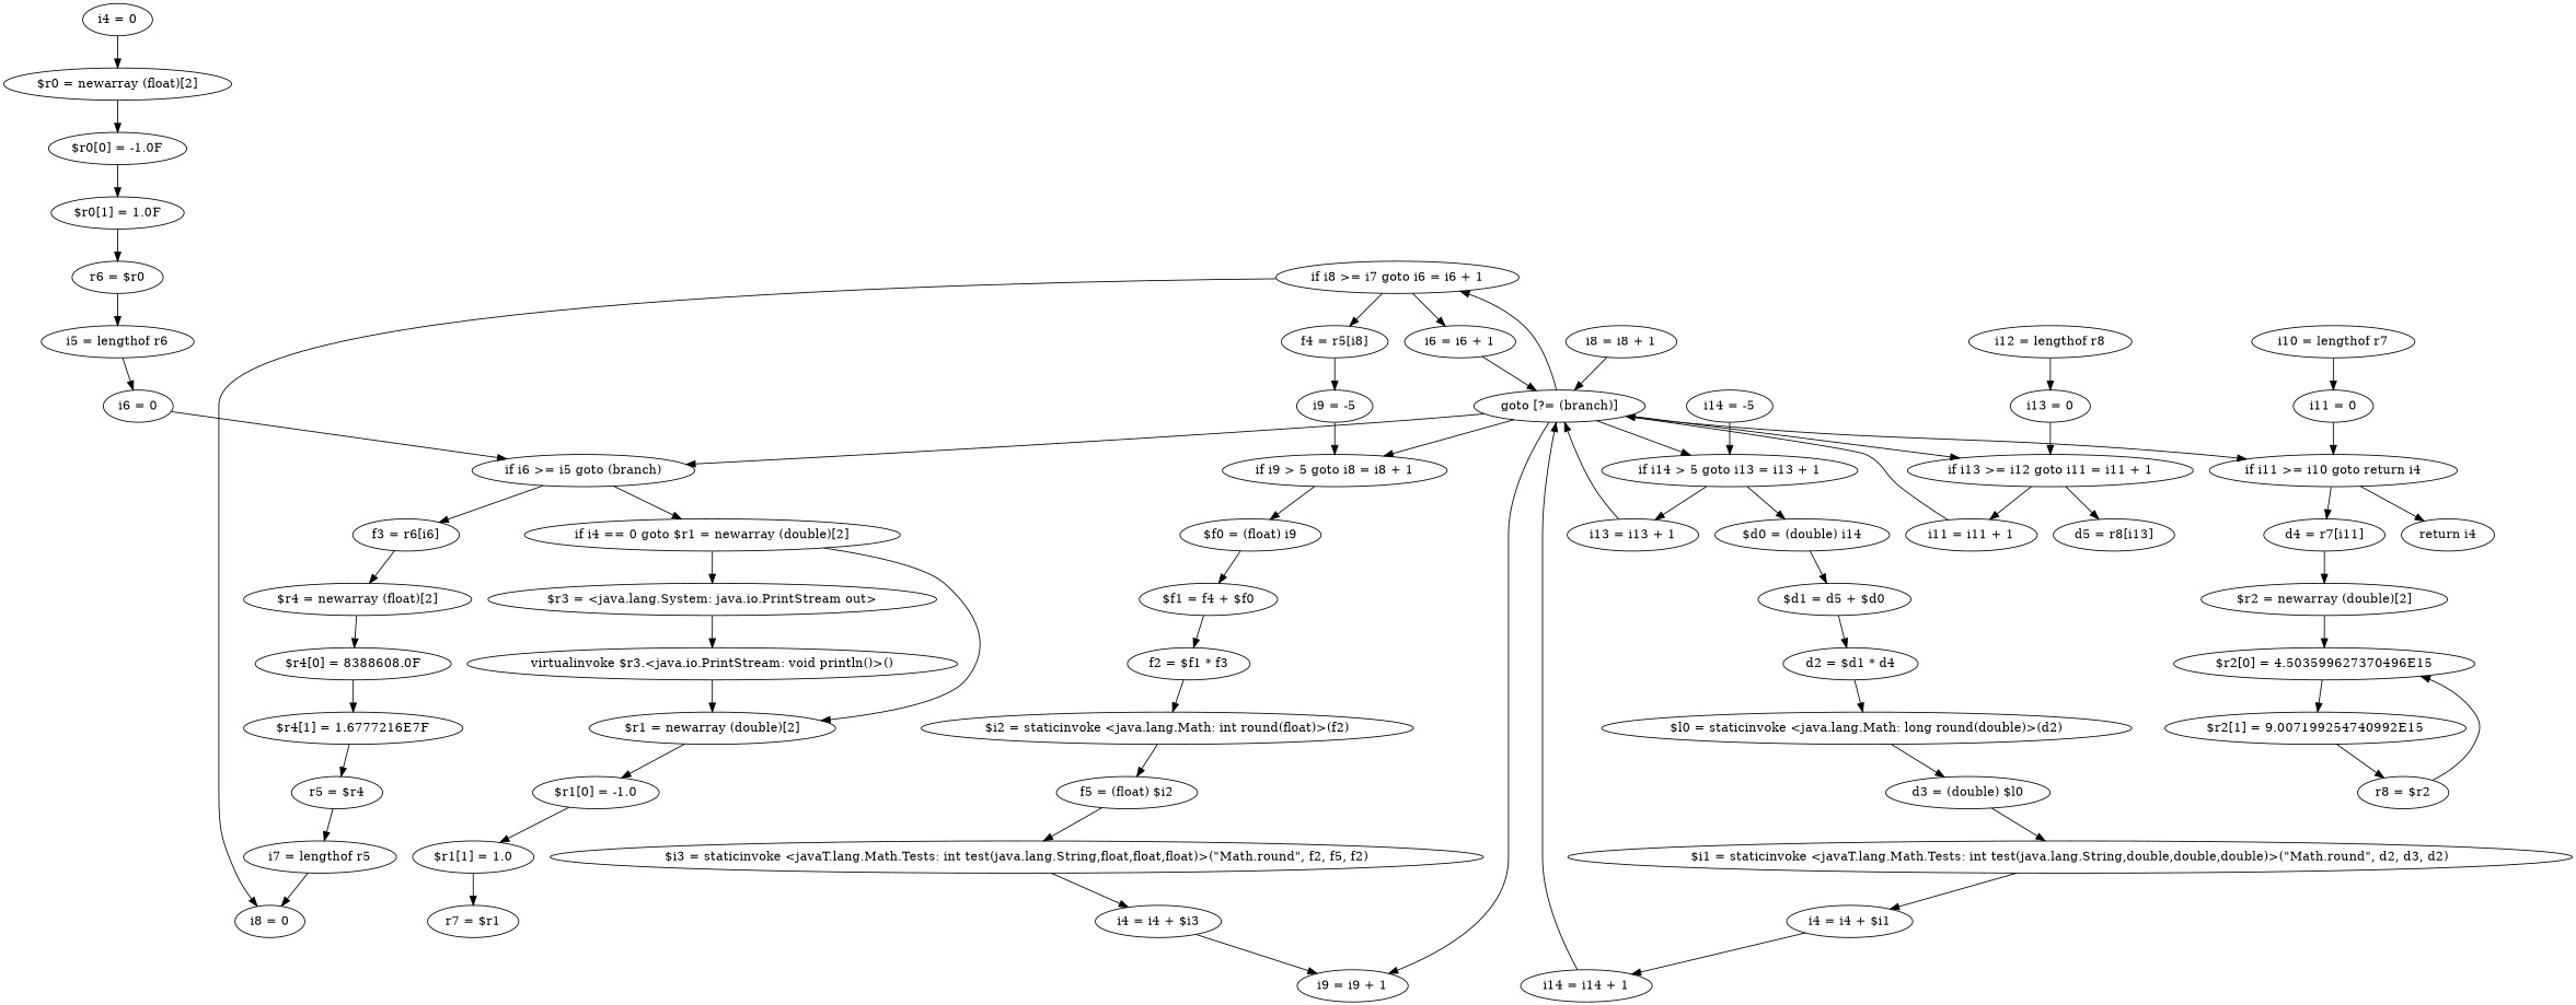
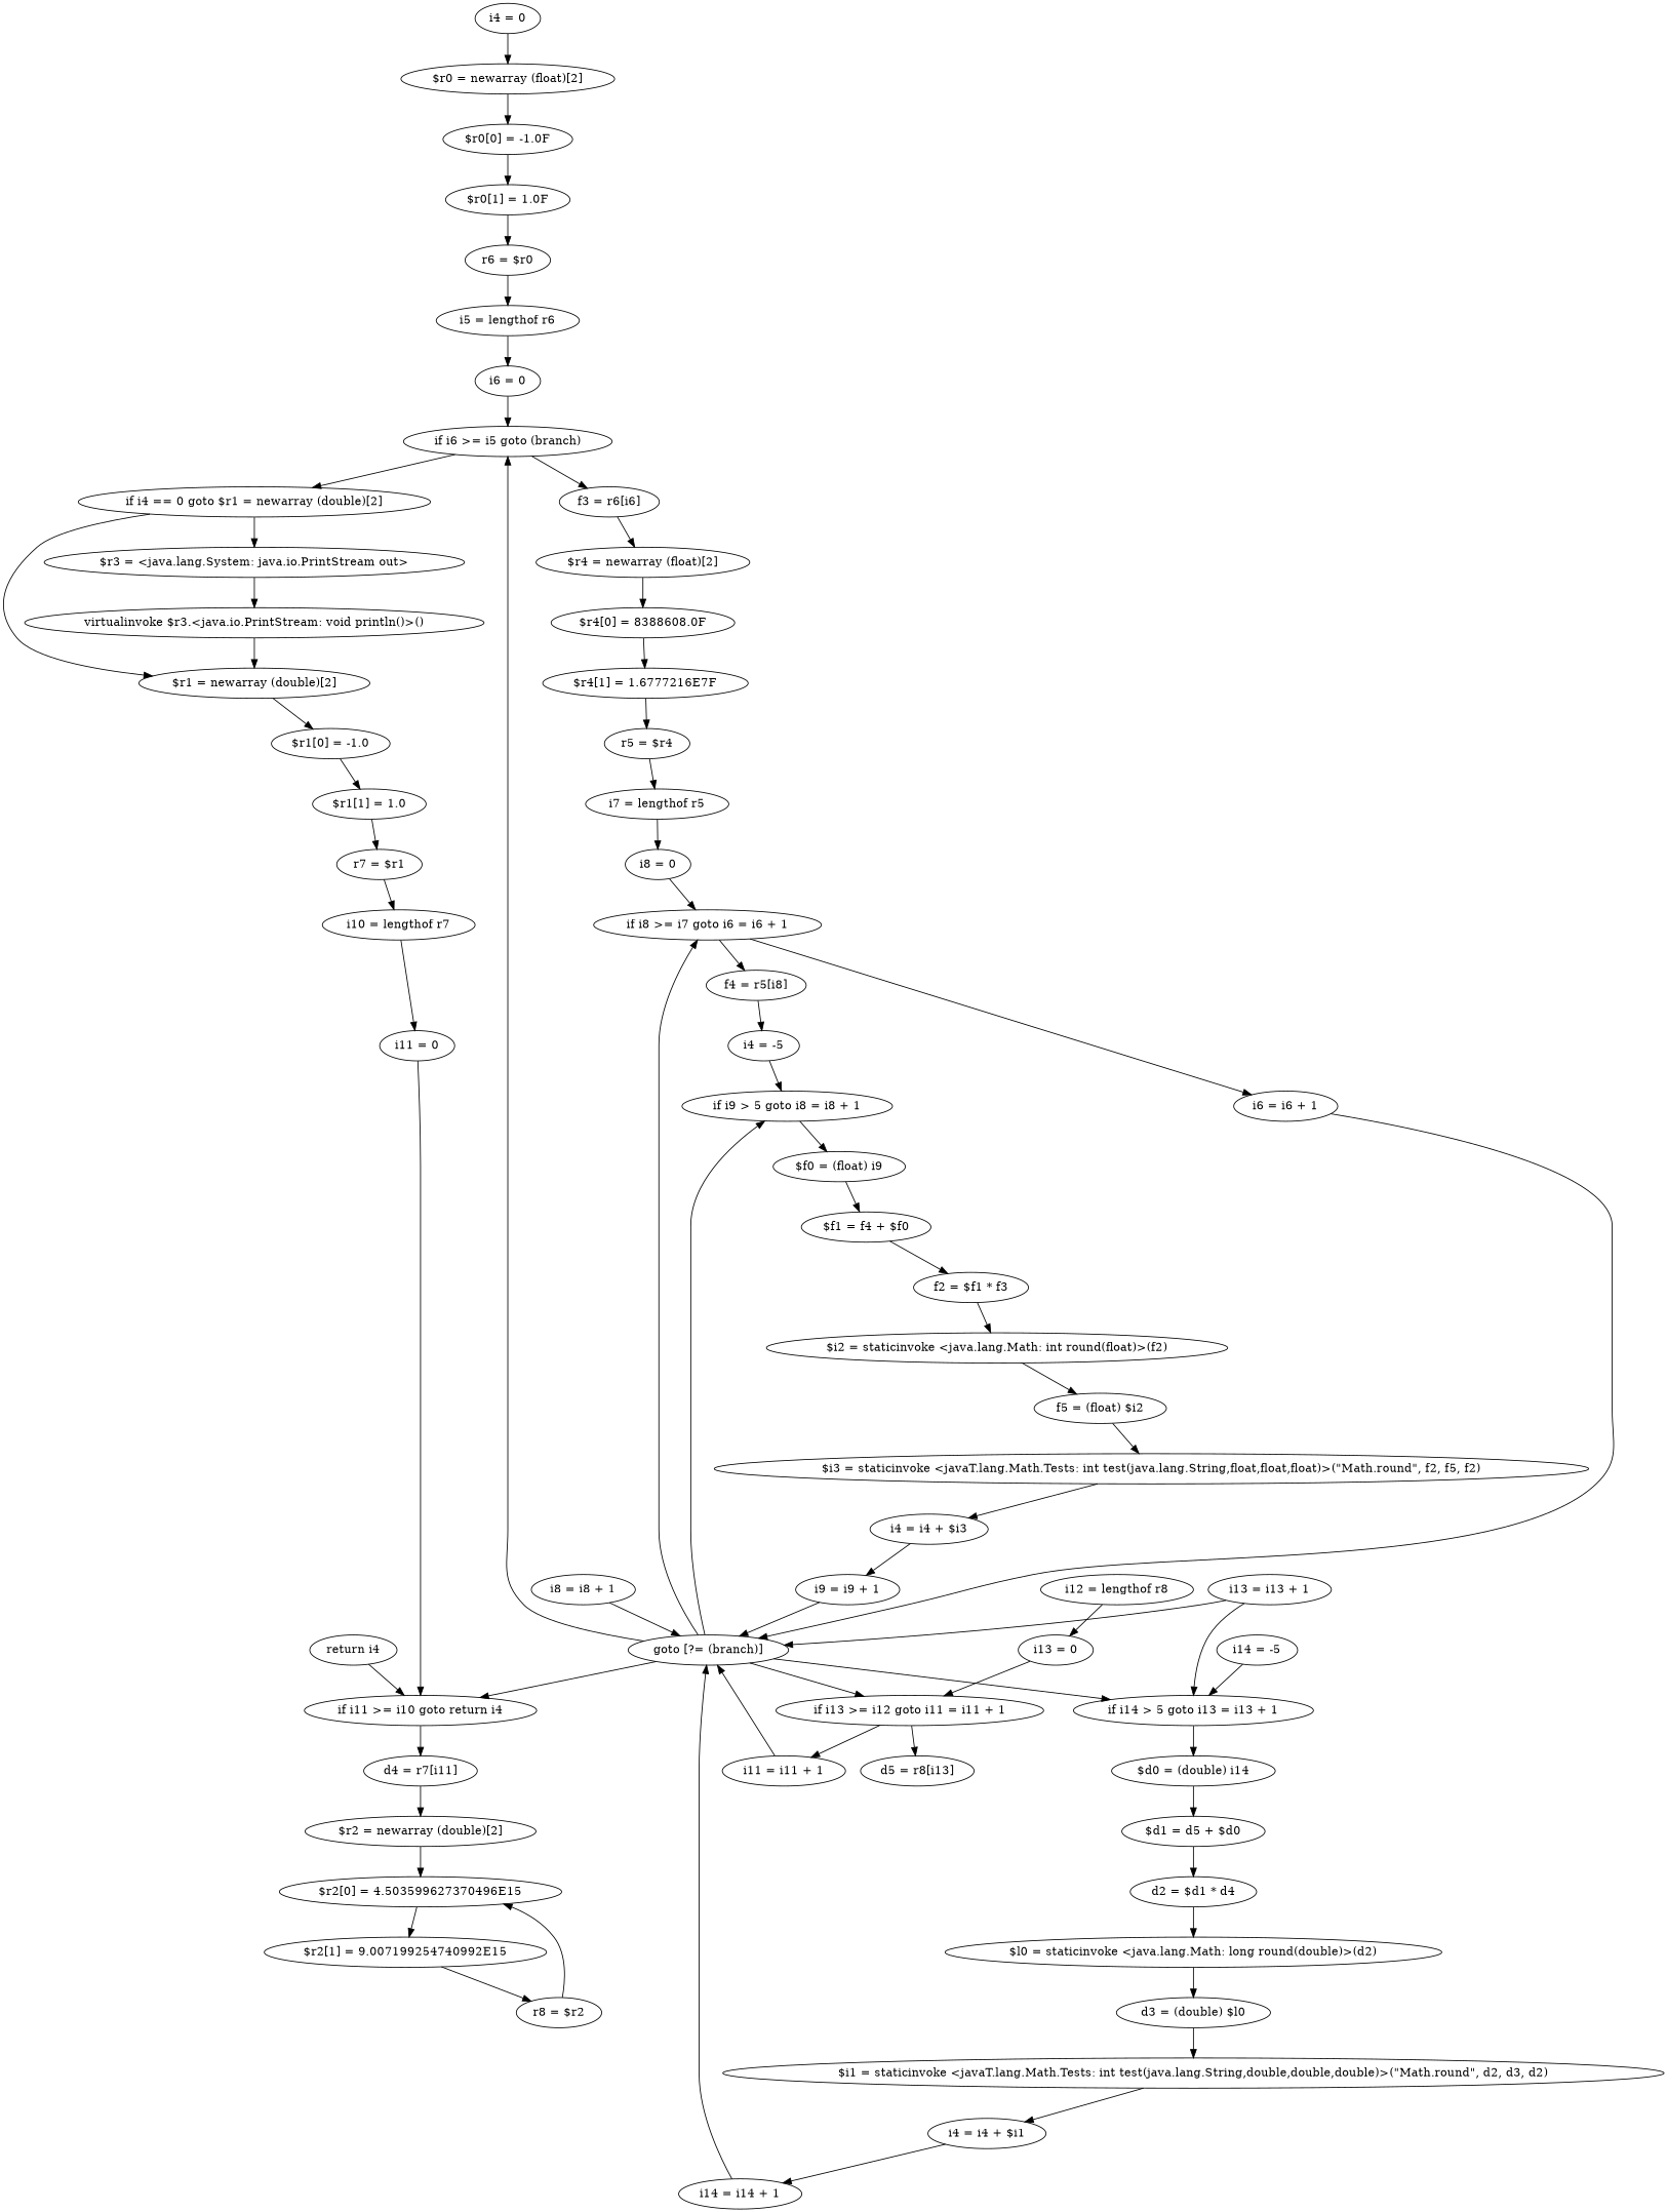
  digraph {
    "i4 = 0"
    "$r0 = newarray (float)[2]"
    "$r0[0] = -1.0F"
    "$r0[1] = 1.0F"
    "r6 = $r0"
    "i5 = lengthof r6"
    "i6 = 0"
    "if i6 >= i5 goto (branch)"
    "f3 = r6[i6]"
    "if i4 == 0 goto $r1 = newarray (double)[2]"
    "$r4 = newarray (float)[2]"
    "$r3 = <java.lang.System: java.io.PrintStream out>"
    "$r1 = newarray (double)[2]"
    "$r4[0] = 8388608.0F"
    "$r4[1] = 1.6777216E7F"
    "r5 = $r4"
    "i7 = lengthof r5"
    "i8 = 0"
    "if i8 >= i7 goto i6 = i6 + 1"
    "f4 = r5[i8]"
    "i6 = i6 + 1"
-   "i9 = -5"
+   "i9 = -5" [label="i4 = -5"]
    "goto [?= (branch)]"
    "if i9 > 5 goto i8 = i8 + 1"
    "$f0 = (float) i9"
    "$f1 = f4 + $f0"
    "i8 = i8 + 1"
    "f2 = $f1 * f3"
    "$i2 = staticinvoke <java.lang.Math: int round(float)>(f2)"
    "f5 = (float) $i2"
    "$i3 = staticinvoke <javaT.lang.Math.Tests: int test(java.lang.String,float,float,float)>(\"Math.round\", f2, f5, f2)"
    "i4 = i4 + $i3"
    "i9 = i9 + 1"
    "if i11 >= i10 goto return i4"
    "if i13 >= i12 goto i11 = i11 + 1"
    "if i14 > 5 goto i13 = i13 + 1"
    "d4 = r7[i11]"
    "return i4"
    "d5 = r8[i13]"
    "i11 = i11 + 1"
    "$d0 = (double) i14"
    "i13 = i13 + 1"
    "virtualinvoke $r3.<java.io.PrintStream: void println()>()"
    "$r1[0] = -1.0"
    "$r1[1] = 1.0"
    "r7 = $r1"
    "i10 = lengthof r7"
    "i11 = 0"
    "$r2 = newarray (double)[2]"
    "$r2[0] = 4.503599627370496E15"
    "$r2[1] = 9.007199254740992E15"
    "r8 = $r2"
    "i12 = lengthof r8"
    "i13 = 0"
    "i14 = -5"
    "$d1 = d5 + $d0"
    "d2 = $d1 * d4"
    "$l0 = staticinvoke <java.lang.Math: long round(double)>(d2)"
    "d3 = (double) $l0"
    "$i1 = staticinvoke <javaT.lang.Math.Tests: int test(java.lang.String,double,double,double)>(\"Math.round\", d2, d3, d2)"
    "i4 = i4 + $i1"
    "i14 = i14 + 1"
    "i4 = 0" -> "$r0 = newarray (float)[2]"
    "$r0 = newarray (float)[2]" -> "$r0[0] = -1.0F"
    "$r0[0] = -1.0F" -> "$r0[1] = 1.0F"
    "$r0[1] = 1.0F" -> "r6 = $r0"
    "r6 = $r0" -> "i5 = lengthof r6"
    "i5 = lengthof r6" -> "i6 = 0"
    "i6 = 0" -> "if i6 >= i5 goto (branch)"
    "if i6 >= i5 goto (branch)" -> "f3 = r6[i6]"
    "if i6 >= i5 goto (branch)" -> "if i4 == 0 goto $r1 = newarray (double)[2]"
    "f3 = r6[i6]" -> "$r4 = newarray (float)[2]"
    "if i4 == 0 goto $r1 = newarray (double)[2]" -> "$r3 = <java.lang.System: java.io.PrintStream out>"
    "if i4 == 0 goto $r1 = newarray (double)[2]" -> "$r1 = newarray (double)[2]"
    "$r4 = newarray (float)[2]" -> "$r4[0] = 8388608.0F"
    "$r3 = <java.lang.System: java.io.PrintStream out>" -> "virtualinvoke $r3.<java.io.PrintStream: void println()>()"
    "$r1 = newarray (double)[2]" -> "$r1[0] = -1.0"
    "$r4[0] = 8388608.0F" -> "$r4[1] = 1.6777216E7F"
    "$r4[1] = 1.6777216E7F" -> "r5 = $r4"
    "r5 = $r4" -> "i7 = lengthof r5"
    "i7 = lengthof r5" -> "i8 = 0"
-   "if i8 >= i7 goto i6 = i6 + 1" -> "i8 = 0"
+   "i8 = 0" -> "if i8 >= i7 goto i6 = i6 + 1"
    "if i8 >= i7 goto i6 = i6 + 1" -> "f4 = r5[i8]"
    "if i8 >= i7 goto i6 = i6 + 1" -> "i6 = i6 + 1"
    "f4 = r5[i8]" -> "i9 = -5"
    "i6 = i6 + 1" -> "goto [?= (branch)]"
    "i9 = -5" -> "if i9 > 5 goto i8 = i8 + 1"
    "goto [?= (branch)]" -> "if i6 >= i5 goto (branch)"
    "goto [?= (branch)]" -> "if i8 >= i7 goto i6 = i6 + 1"
    "goto [?= (branch)]" -> "if i9 > 5 goto i8 = i8 + 1"
    "goto [?= (branch)]" -> "if i11 >= i10 goto return i4"
    "goto [?= (branch)]" -> "if i13 >= i12 goto i11 = i11 + 1"
    "goto [?= (branch)]" -> "if i14 > 5 goto i13 = i13 + 1"
    "if i9 > 5 goto i8 = i8 + 1" -> "$f0 = (float) i9"
    "$f0 = (float) i9" -> "$f1 = f4 + $f0"
    "$f1 = f4 + $f0" -> "f2 = $f1 * f3"
    "i8 = i8 + 1" -> "goto [?= (branch)]"
    "f2 = $f1 * f3" -> "$i2 = staticinvoke <java.lang.Math: int round(float)>(f2)"
    "$i2 = staticinvoke <java.lang.Math: int round(float)>(f2)" -> "f5 = (float) $i2"
    "f5 = (float) $i2" -> "$i3 = staticinvoke <javaT.lang.Math.Tests: int test(java.lang.String,float,float,float)>(\"Math.round\", f2, f5, f2)"
    "$i3 = staticinvoke <javaT.lang.Math.Tests: int test(java.lang.String,float,float,float)>(\"Math.round\", f2, f5, f2)" -> "i4 = i4 + $i3"
    "i4 = i4 + $i3" -> "i9 = i9 + 1"
-   "goto [?= (branch)]" -> "i9 = i9 + 1"
+   "i9 = i9 + 1" -> "goto [?= (branch)]"
    "if i11 >= i10 goto return i4" -> "d4 = r7[i11]"
-   "if i11 >= i10 goto return i4" -> "return i4"
+   "return i4" -> "if i11 >= i10 goto return i4"
    "if i13 >= i12 goto i11 = i11 + 1" -> "d5 = r8[i13]"
    "if i13 >= i12 goto i11 = i11 + 1" -> "i11 = i11 + 1"
    "if i14 > 5 goto i13 = i13 + 1" -> "$d0 = (double) i14"
-   "if i14 > 5 goto i13 = i13 + 1" -> "i13 = i13 + 1"
+   "i13 = i13 + 1" -> "if i14 > 5 goto i13 = i13 + 1"
    "d4 = r7[i11]" -> "$r2 = newarray (double)[2]"
    "i11 = i11 + 1" -> "goto [?= (branch)]"
    "$d0 = (double) i14" -> "$d1 = d5 + $d0"
    "i13 = i13 + 1" -> "goto [?= (branch)]"
    "virtualinvoke $r3.<java.io.PrintStream: void println()>()" -> "$r1 = newarray (double)[2]"
    "$r1[0] = -1.0" -> "$r1[1] = 1.0"
    "$r1[1] = 1.0" -> "r7 = $r1"
+   "r7 = $r1" -> "i10 = lengthof r7"
    "i10 = lengthof r7" -> "i11 = 0"
    "i11 = 0" -> "if i11 >= i10 goto return i4"
    "$r2 = newarray (double)[2]" -> "$r2[0] = 4.503599627370496E15"
    "$r2[0] = 4.503599627370496E15" -> "$r2[1] = 9.007199254740992E15"
    "$r2[1] = 9.007199254740992E15" -> "r8 = $r2"
    "r8 = $r2" -> "$r2[0] = 4.503599627370496E15"
    "i12 = lengthof r8" -> "i13 = 0"
    "i13 = 0" -> "if i13 >= i12 goto i11 = i11 + 1"
    "i14 = -5" -> "if i14 > 5 goto i13 = i13 + 1"
    "$d1 = d5 + $d0" -> "d2 = $d1 * d4"
    "d2 = $d1 * d4" -> "$l0 = staticinvoke <java.lang.Math: long round(double)>(d2)"
    "$l0 = staticinvoke <java.lang.Math: long round(double)>(d2)" -> "d3 = (double) $l0"
    "d3 = (double) $l0" -> "$i1 = staticinvoke <javaT.lang.Math.Tests: int test(java.lang.String,double,double,double)>(\"Math.round\", d2, d3, d2)"
    "$i1 = staticinvoke <javaT.lang.Math.Tests: int test(java.lang.String,double,double,double)>(\"Math.round\", d2, d3, d2)" -> "i4 = i4 + $i1"
    "i4 = i4 + $i1" -> "i14 = i14 + 1"
    "i14 = i14 + 1" -> "goto [?= (branch)]"
  }
